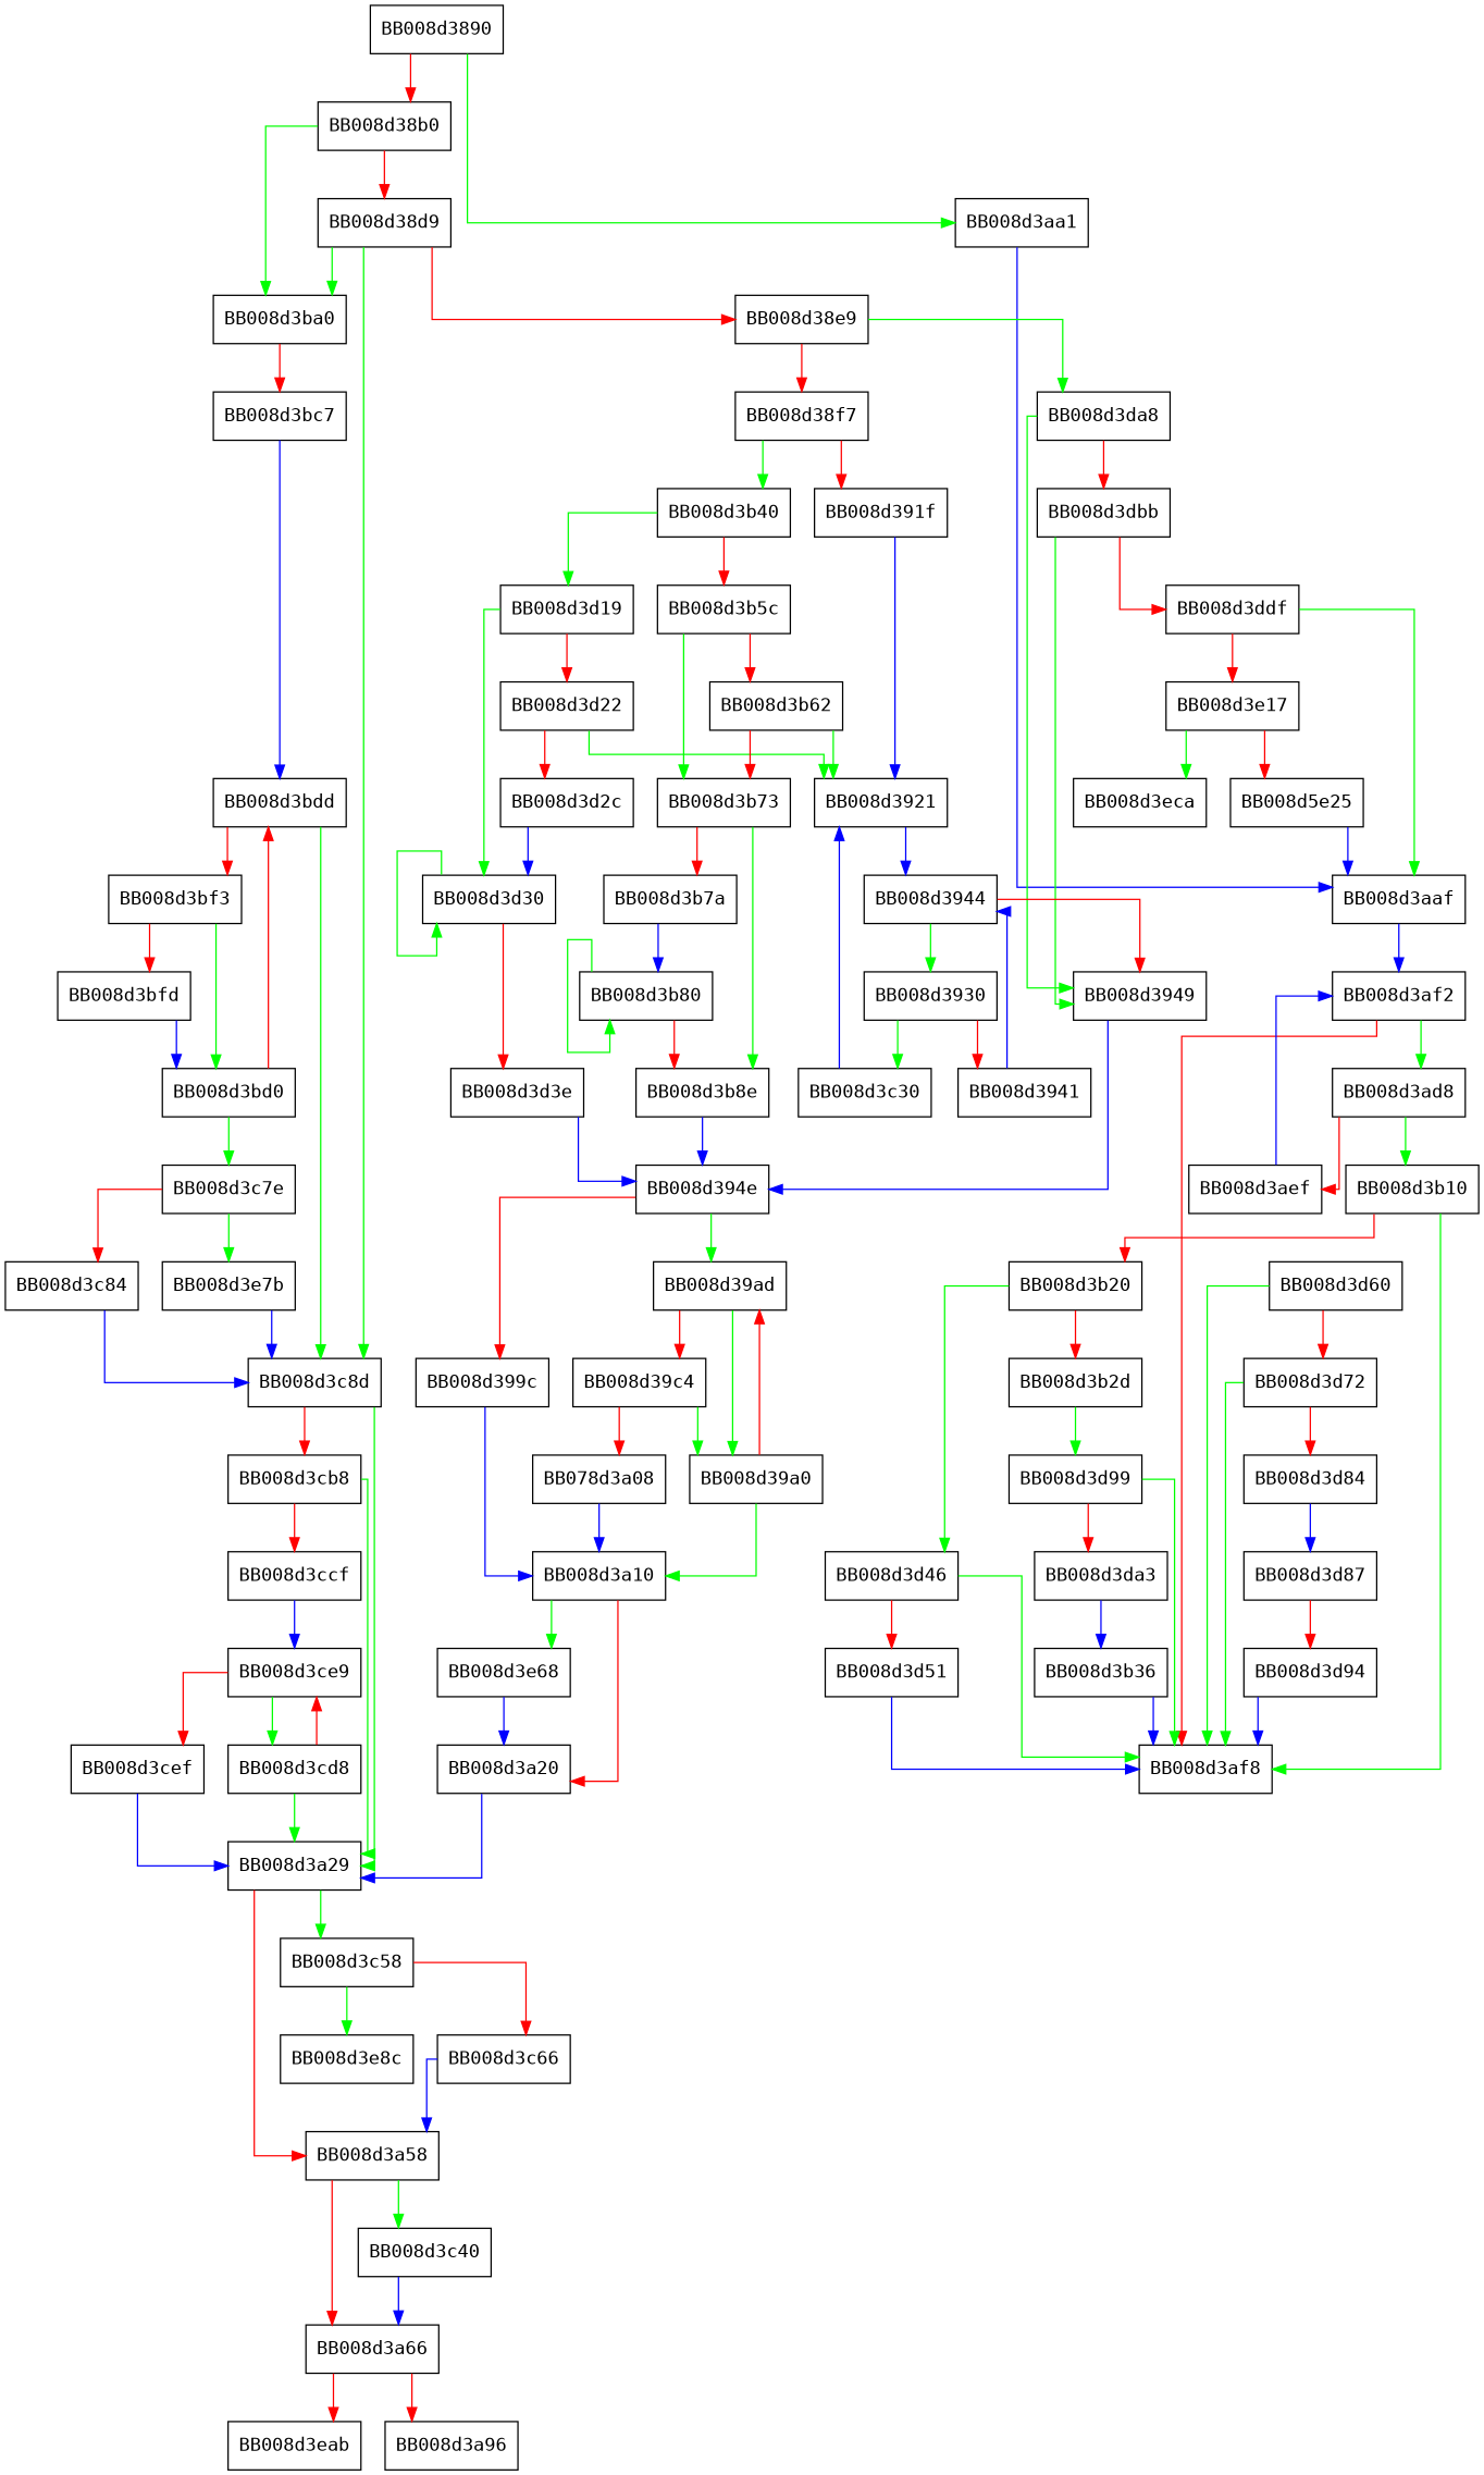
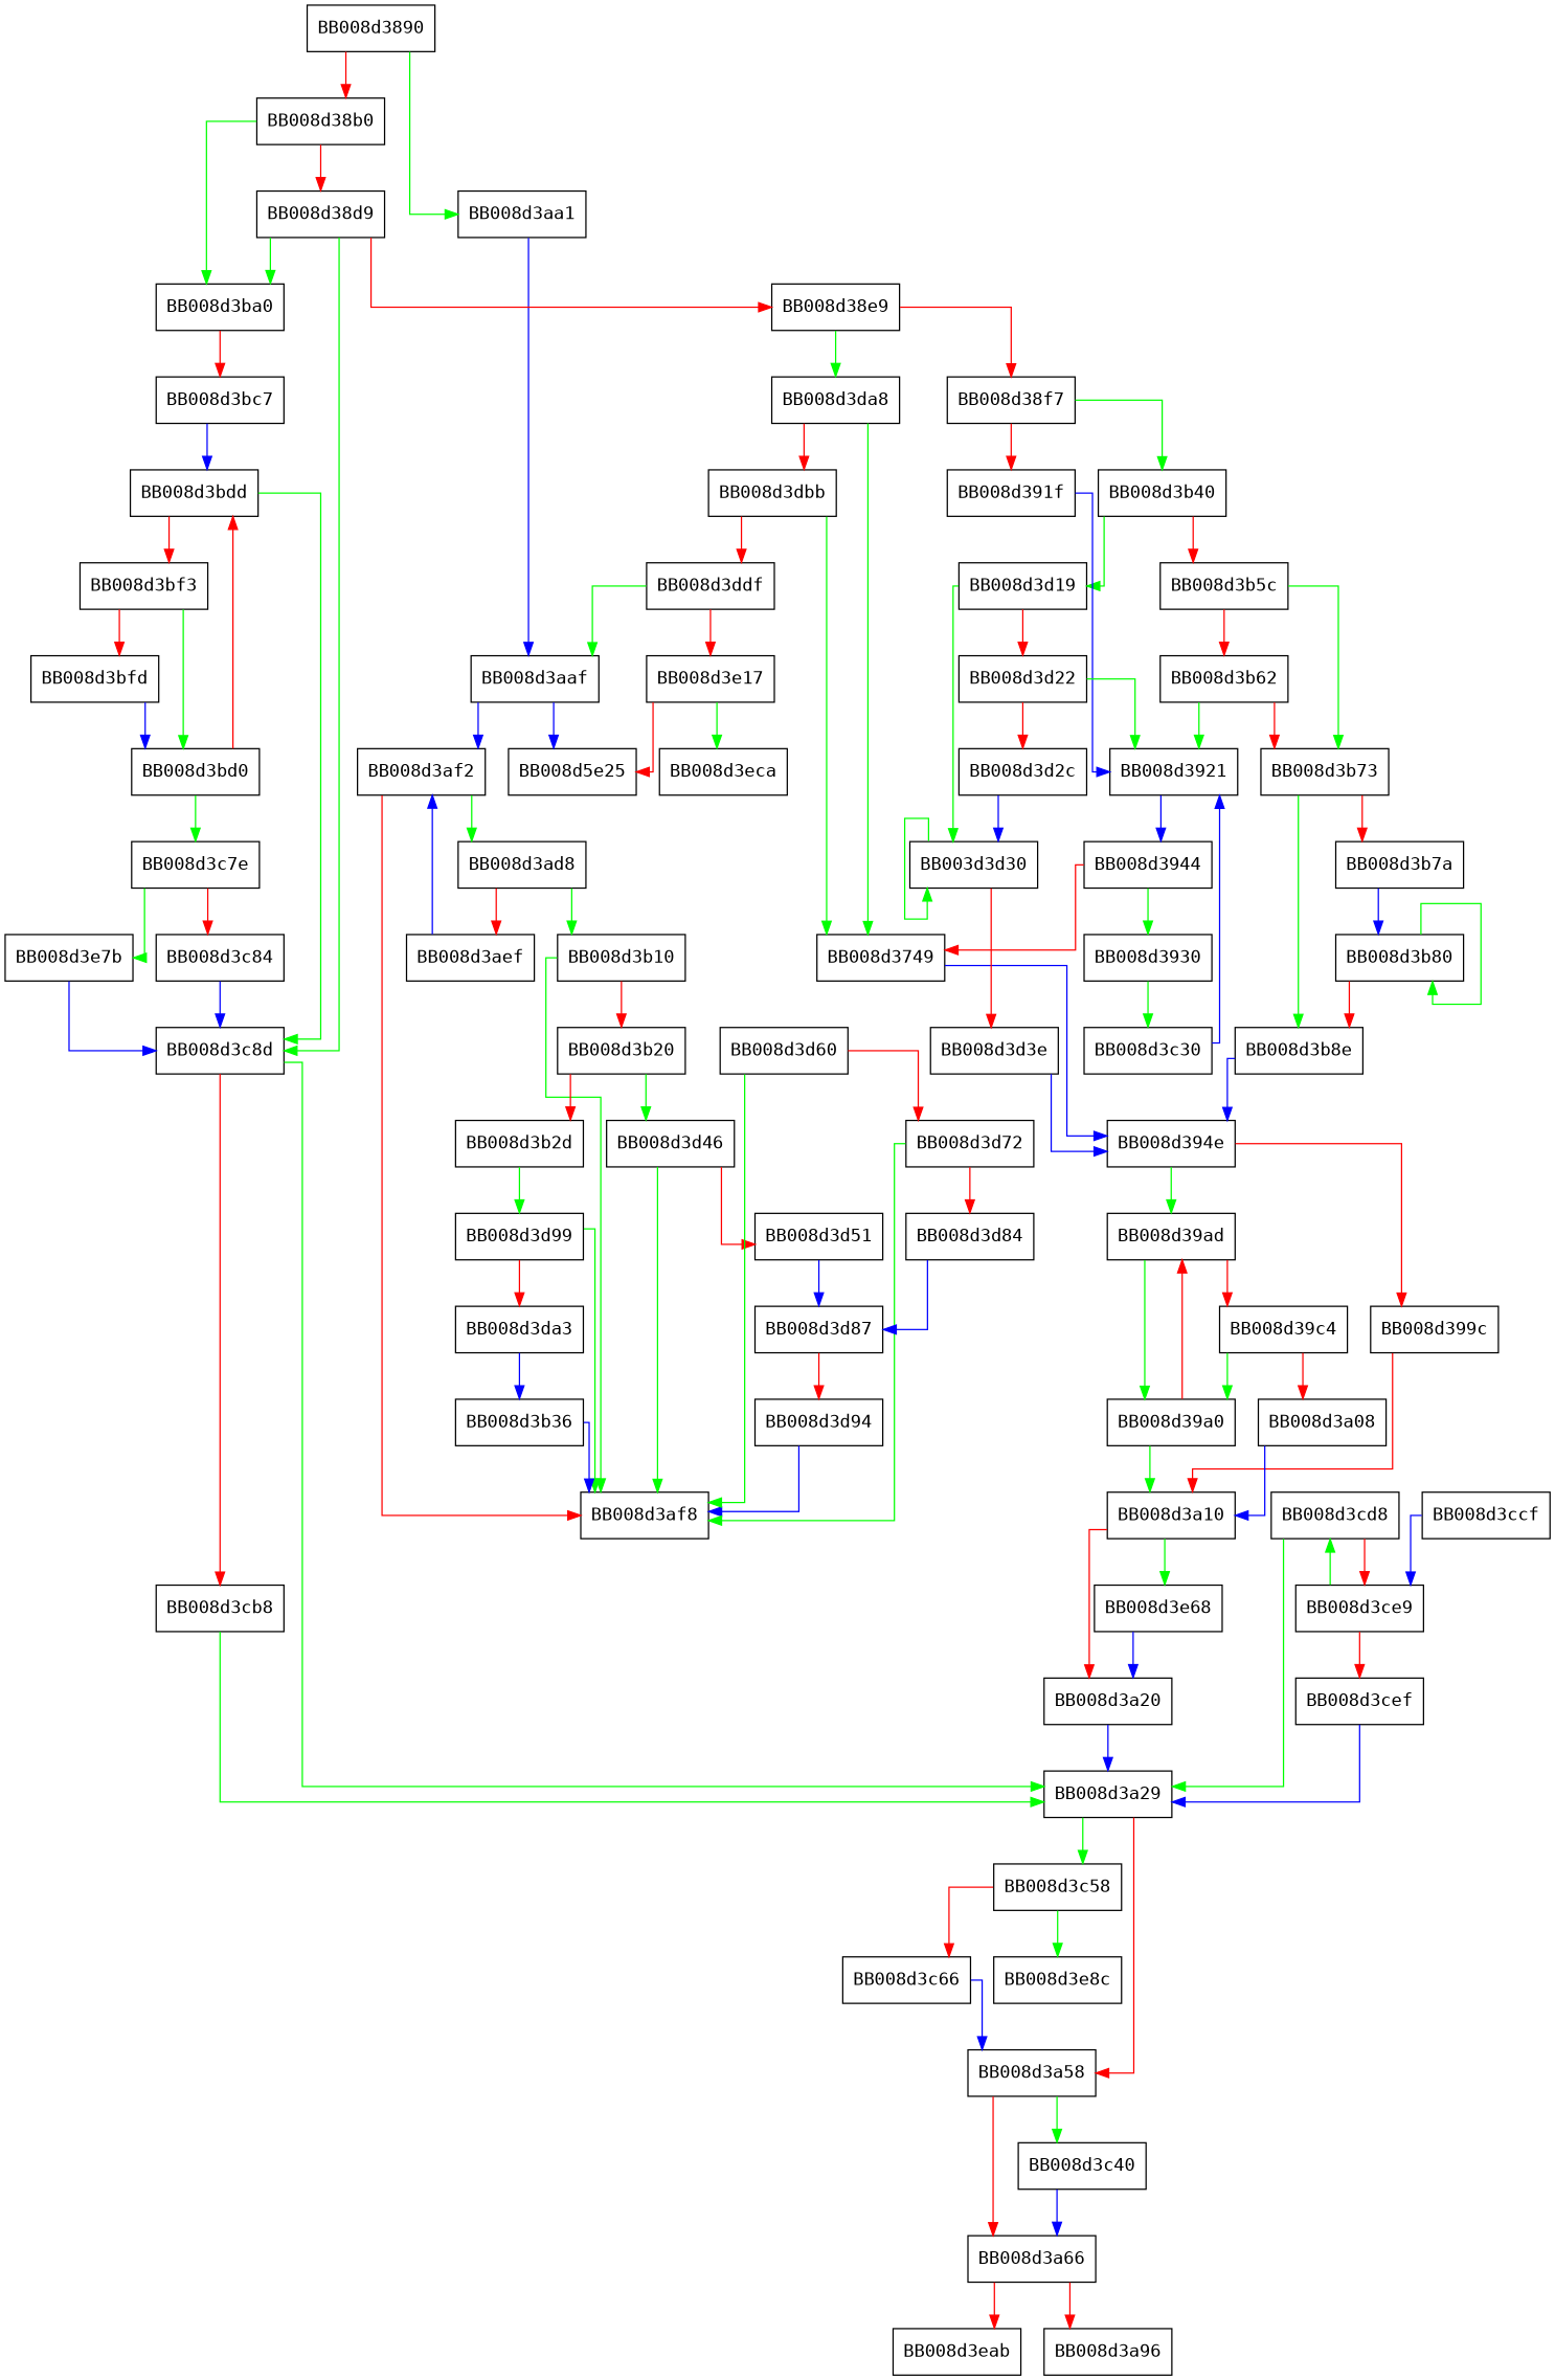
  digraph {
    fontname="DejaVu Sans Mono"
    splines=ortho
    node [fontname="DejaVu Sans Mono" shape=box]
    edge [color=red fontname="DejaVu Sans Mono"]
    BB008d3890
    BB008d3aa1
    BB008d38b0
    BB008d3aaf
    BB008d3ba0
    BB008d38d9
    BB008d3af2
    BB008d3bc7
    BB008d3c8d
    BB008d38e9
    BB008d3a29
    BB008d3cb8
    BB008d3bdd
    BB008d3da8
    BB008d38f7
-   BB008d3949
+   BB008d3949 [label=BB008d3749]
    BB008d3dbb
    BB008d3b40
    BB008d391f
    BB008d394e
    BB008d3ddf
    BB008d3d19
    BB008d3b5c
    BB008d3921
-   BB008d3d30
+   BB008d3d30 [label=BB003d3d30]
    BB008d3d22
    BB008d3b73
    BB008d3b62
    BB008d3944
    BB008d3930
    BB008d3c30
-   BB008d3941
    BB008d39ad
    BB008d399c
    BB008d39a0
    BB008d39c4
    BB008d3a10
-   BB008d3a08 [label=BB078d3a08]
+   BB008d3a08
    BB008d3e68
    BB008d3a20
    BB008d3c58
    BB008d3a58
    BB008d3e8c
    BB008d3c66
    BB008d3c40
    BB008d3a66
    BB008d3eab
    BB008d3a96
    BB008d3ad8
    BB008d3af8
    BB008d3b10
    BB008d3aef
    BB008d3b20
    BB008d3d46
    BB008d3b2d
    BB008d3d51
    BB008d3d99
    BB008d3d87
    BB008d3da3
    BB008d3b36
    BB008d3d3e
    BB008d3d2c
    BB008d3b8e
    BB008d3b7a
    BB008d3b80
    BB008d3ccf
    BB008d3bf3
    BB008d3bd0
    BB008d3bfd
    BB008d3c7e
    BB008d3e7b
    BB008d3c84
    BB008d3ce9
    BB008d3cd8
    BB008d3cef
    BB008d3d94
    BB008d3d60
    BB008d3d72
    BB008d3d84
    BB008d3e17
    BB008d3eca
    n82 [label=BB008d5e25]
    BB008d3890 -> BB008d3aa1 [color=green]
    BB008d3890 -> BB008d38b0
    BB008d3aa1 -> BB008d3aaf [color=blue]
    BB008d38b0 -> BB008d3ba0 [color=green]
    BB008d38b0 -> BB008d38d9
    BB008d3aaf -> BB008d3af2 [color=blue]
    BB008d3ba0 -> BB008d3bc7
    BB008d38d9 -> BB008d3ba0 [color=green]
    BB008d38d9 -> BB008d3c8d [color=green]
    BB008d38d9 -> BB008d38e9
    BB008d3af2 -> BB008d3ad8 [color=green]
    BB008d3af2 -> BB008d3af8
    BB008d3bc7 -> BB008d3bdd [color=blue]
    BB008d3c8d -> BB008d3a29 [color=green]
    BB008d3c8d -> BB008d3cb8
    BB008d38e9 -> BB008d3da8 [color=green]
    BB008d38e9 -> BB008d38f7
    BB008d3a29 -> BB008d3c58 [color=green]
    BB008d3a29 -> BB008d3a58
    BB008d3cb8 -> BB008d3a29 [color=green]
-   BB008d3cb8 -> BB008d3ccf
    BB008d3bdd -> BB008d3c8d [color=green]
    BB008d3bdd -> BB008d3bf3
    BB008d3da8 -> BB008d3949 [color=green]
    BB008d3da8 -> BB008d3dbb
    BB008d38f7 -> BB008d3b40 [color=green]
    BB008d38f7 -> BB008d391f
    BB008d3949 -> BB008d394e [color=blue]
    BB008d3dbb -> BB008d3949 [color=green]
    BB008d3dbb -> BB008d3ddf
    BB008d3b40 -> BB008d3d19 [color=green]
    BB008d3b40 -> BB008d3b5c
    BB008d391f -> BB008d3921 [color=blue]
    BB008d394e -> BB008d39ad [color=green]
    BB008d394e -> BB008d399c
    BB008d3ddf -> BB008d3aaf [color=green]
    BB008d3ddf -> BB008d3e17
    BB008d3d19 -> BB008d3d30 [color=green]
    BB008d3d19 -> BB008d3d22
    BB008d3b5c -> BB008d3b73 [color=green]
    BB008d3b5c -> BB008d3b62
    BB008d3921 -> BB008d3944 [color=blue]
    BB008d3d30 -> BB008d3d30 [color=green]
    BB008d3d30 -> BB008d3d3e
    BB008d3d22 -> BB008d3921 [color=green]
    BB008d3d22 -> BB008d3d2c
    BB008d3b73 -> BB008d3b8e [color=green]
    BB008d3b73 -> BB008d3b7a
    BB008d3b62 -> BB008d3921 [color=green]
    BB008d3b62 -> BB008d3b73
    BB008d3944 -> BB008d3949
    BB008d3944 -> BB008d3930 [color=green]
    BB008d3930 -> BB008d3c30 [color=green]
-   BB008d3930 -> BB008d3941
    BB008d3c30 -> BB008d3921 [color=blue]
-   BB008d3941 -> BB008d3944 [color=blue]
    BB008d39ad -> BB008d39a0 [color=green]
    BB008d39ad -> BB008d39c4
-   BB008d399c -> BB008d3a10 [color=blue]
+   BB008d399c -> BB008d3a10
    BB008d39a0 -> BB008d39ad
    BB008d39a0 -> BB008d3a10 [color=green]
    BB008d39c4 -> BB008d39a0 [color=green]
    BB008d39c4 -> BB008d3a08
    BB008d3a10 -> BB008d3e68 [color=green]
    BB008d3a10 -> BB008d3a20
    BB008d3a08 -> BB008d3a10 [color=blue]
    BB008d3e68 -> BB008d3a20 [color=blue]
    BB008d3a20 -> BB008d3a29 [color=blue]
    BB008d3c58 -> BB008d3e8c [color=green]
    BB008d3c58 -> BB008d3c66
    BB008d3a58 -> BB008d3c40 [color=green]
    BB008d3a58 -> BB008d3a66
    BB008d3c66 -> BB008d3a58 [color=blue]
    BB008d3c40 -> BB008d3a66 [color=blue]
    BB008d3a66 -> BB008d3eab
    BB008d3a66 -> BB008d3a96
    BB008d3ad8 -> BB008d3b10 [color=green]
    BB008d3ad8 -> BB008d3aef
    BB008d3b10 -> BB008d3af8 [color=green]
    BB008d3b10 -> BB008d3b20
    BB008d3aef -> BB008d3af2 [color=blue]
    BB008d3b20 -> BB008d3d46 [color=green]
    BB008d3b20 -> BB008d3b2d
    BB008d3d46 -> BB008d3af8 [color=green]
    BB008d3d46 -> BB008d3d51
    BB008d3b2d -> BB008d3d99 [color=green]
-   BB008d3d51 -> BB008d3af8 [color=blue]
+   BB008d3d51 -> BB008d3d87 [color=blue]
    BB008d3d99 -> BB008d3af8 [color=green]
    BB008d3d99 -> BB008d3da3
    BB008d3d87 -> BB008d3d94
    BB008d3da3 -> BB008d3b36 [color=blue]
    BB008d3b36 -> BB008d3af8 [color=blue]
    BB008d3d3e -> BB008d394e [color=blue]
    BB008d3d2c -> BB008d3d30 [color=blue]
    BB008d3b8e -> BB008d394e [color=blue]
    BB008d3b7a -> BB008d3b80 [color=blue]
    BB008d3b80 -> BB008d3b8e
    BB008d3b80 -> BB008d3b80 [color=green]
    BB008d3ccf -> BB008d3ce9 [color=blue]
    BB008d3bf3 -> BB008d3bd0 [color=green]
    BB008d3bf3 -> BB008d3bfd
    BB008d3bd0 -> BB008d3bdd
    BB008d3bd0 -> BB008d3c7e [color=green]
    BB008d3bfd -> BB008d3bd0 [color=blue]
    BB008d3c7e -> BB008d3e7b [color=green]
    BB008d3c7e -> BB008d3c84
    BB008d3e7b -> BB008d3c8d [color=blue]
    BB008d3c84 -> BB008d3c8d [color=blue]
    BB008d3ce9 -> BB008d3cd8 [color=green]
    BB008d3ce9 -> BB008d3cef
    BB008d3cd8 -> BB008d3a29 [color=green]
    BB008d3cd8 -> BB008d3ce9
    BB008d3cef -> BB008d3a29 [color=blue]
    BB008d3d94 -> BB008d3af8 [color=blue]
    BB008d3d60 -> BB008d3af8 [color=green]
    BB008d3d60 -> BB008d3d72
    BB008d3d72 -> BB008d3af8 [color=green]
    BB008d3d72 -> BB008d3d84
    BB008d3d84 -> BB008d3d87 [color=blue]
    BB008d3e17 -> BB008d3eca [color=green]
    BB008d3e17 -> n82
-   n82 -> BB008d3aaf [color=blue]
+   BB008d3aaf -> n82 [color=blue]
  }
